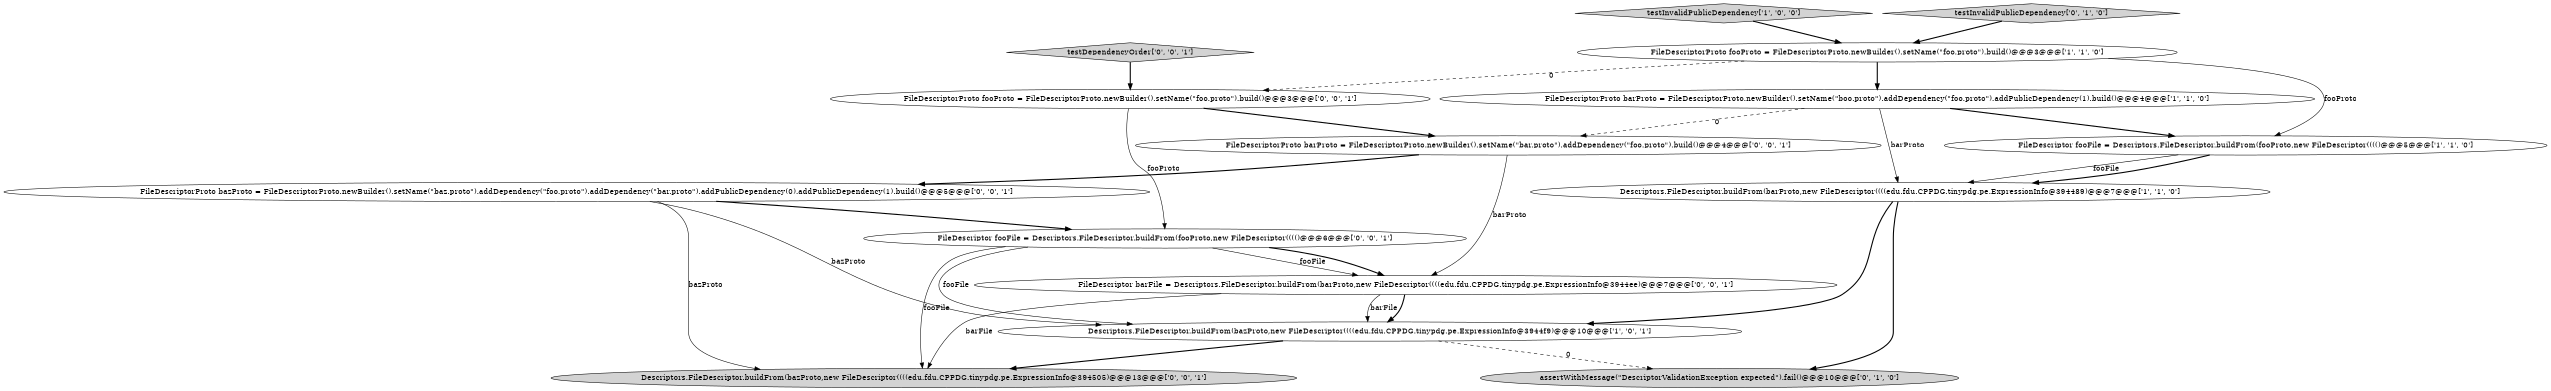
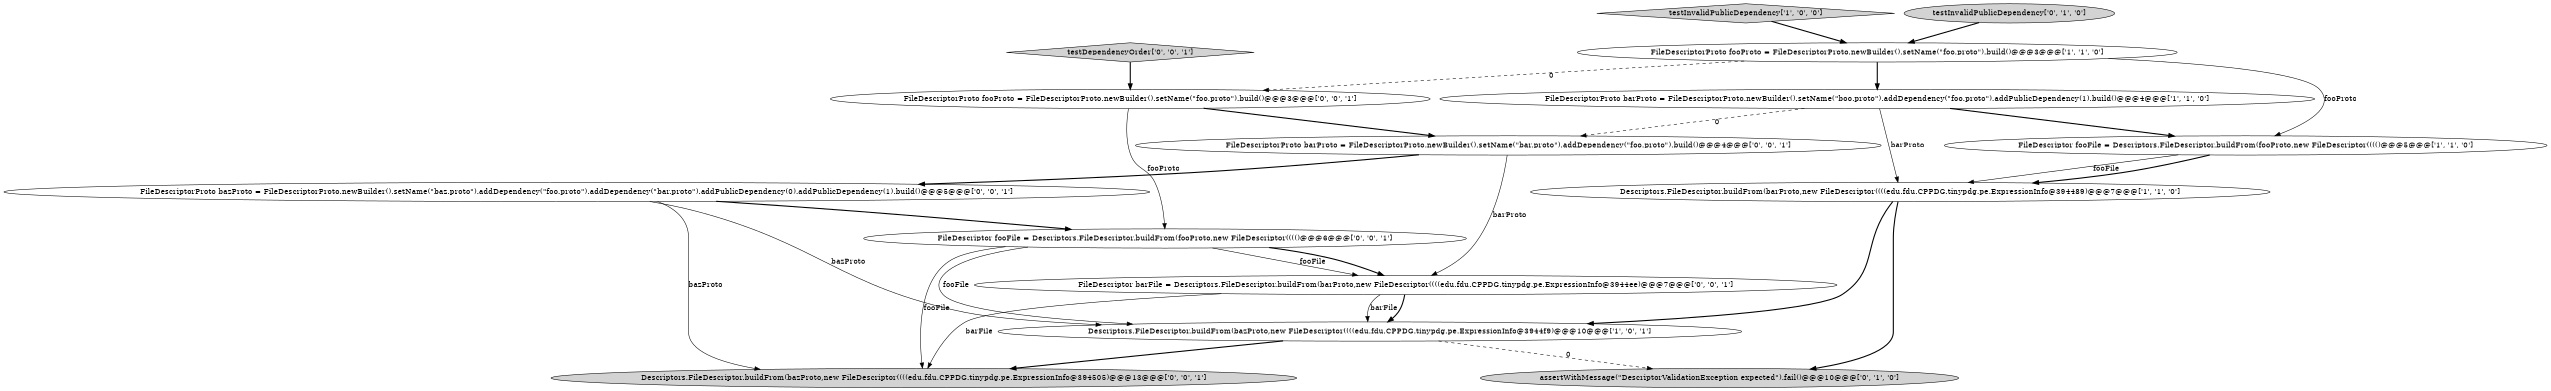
  digraph {
    node [fillcolor=white shape=ellipse style=filled]
    edge [style=bold]
    n1 [label="Descriptors.FileDescriptor.buildFrom(barProto,new FileDescriptor((((edu.fdu.CPPDG.tinypdg.pe.ExpressionInfo@394489)@@@7@@@['1', '1', '0']"]
    n2 [label="Descriptors.FileDescriptor.buildFrom(bazProto,new FileDescriptor((((edu.fdu.CPPDG.tinypdg.pe.ExpressionInfo@3944f9)@@@10@@@['1', '0', '1']"]
    n3 [fillcolor=lightgray label="assertWithMessage(\"DescriptorValidationException expected\").fail()@@@10@@@['0', '1', '0']"]
    n4 [fillcolor=lightgray label="Descriptors.FileDescriptor.buildFrom(bazProto,new FileDescriptor((((edu.fdu.CPPDG.tinypdg.pe.ExpressionInfo@394505)@@@13@@@['0', '0', '1']"]
    n5 [label="FileDescriptor fooFile = Descriptors.FileDescriptor.buildFrom(fooProto,new FileDescriptor(((()@@@5@@@['1', '1', '0']"]
    n6 [label="FileDescriptor barFile = Descriptors.FileDescriptor.buildFrom(barProto,new FileDescriptor((((edu.fdu.CPPDG.tinypdg.pe.ExpressionInfo@3944ee)@@@7@@@['0', '0', '1']"]
    n7 [fillcolor=lightgray label="testInvalidPublicDependency['1', '0', '0']" shape=diamond]
    n8 [label="FileDescriptorProto fooProto = FileDescriptorProto.newBuilder().setName(\"foo.proto\").build()@@@3@@@['1', '1', '0']"]
    n9 [label="FileDescriptorProto fooProto = FileDescriptorProto.newBuilder().setName(\"foo.proto\").build()@@@3@@@['0', '0', '1']"]
    n10 [label="FileDescriptor fooFile = Descriptors.FileDescriptor.buildFrom(fooProto,new FileDescriptor(((()@@@6@@@['0', '0', '1']"]
    n11 [label="FileDescriptorProto barProto = FileDescriptorProto.newBuilder().setName(\"bar.proto\").addDependency(\"foo.proto\").build()@@@4@@@['0', '0', '1']"]
-   n12 [fillcolor=lightgray label="testInvalidPublicDependency['0', '1', '0']" shape=diamond]
+   n12 [fillcolor=lightgray label="testInvalidPublicDependency['0', '1', '0']"]
    n13 [label="FileDescriptorProto barProto = FileDescriptorProto.newBuilder().setName(\"boo.proto\").addDependency(\"foo.proto\").addPublicDependency(1).build()@@@4@@@['1', '1', '0']"]
    n14 [fillcolor=lightgray label="testDependencyOrder['0', '0', '1']" shape=diamond]
    n15 [label="FileDescriptorProto bazProto = FileDescriptorProto.newBuilder().setName(\"baz.proto\").addDependency(\"foo.proto\").addDependency(\"bar.proto\").addPublicDependency(0).addPublicDependency(1).build()@@@5@@@['0', '0', '1']"]
    n1 -> n2
    n1 -> n3
    n2 -> n3 [label=0 style=dashed]
    n2 -> n4
    n5 -> n1 [label=fooFile style=solid]
    n5 -> n1
    n6 -> n2 [label=barFile style=solid]
    n6 -> n2
    n6 -> n4 [label=barFile style=solid]
    n7 -> n8
    n8 -> n5 [label=fooProto style=solid]
    n8 -> n9 [label=0 style=dashed]
    n8 -> n13
    n9 -> n10 [label=fooProto style=solid]
    n9 -> n11
    n10 -> n2 [label=fooFile style=solid]
    n10 -> n4 [label=fooFile style=solid]
    n10 -> n6 [label=fooFile style=solid]
    n10 -> n6
    n11 -> n6 [label=barProto style=solid]
    n11 -> n15
    n12 -> n8
    n13 -> n1 [label=barProto style=solid]
    n13 -> n5
    n13 -> n11 [label=0 style=dashed]
    n14 -> n9
    n15 -> n2 [label=bazProto style=solid]
    n15 -> n4 [label=bazProto style=solid]
    n15 -> n10
  }
